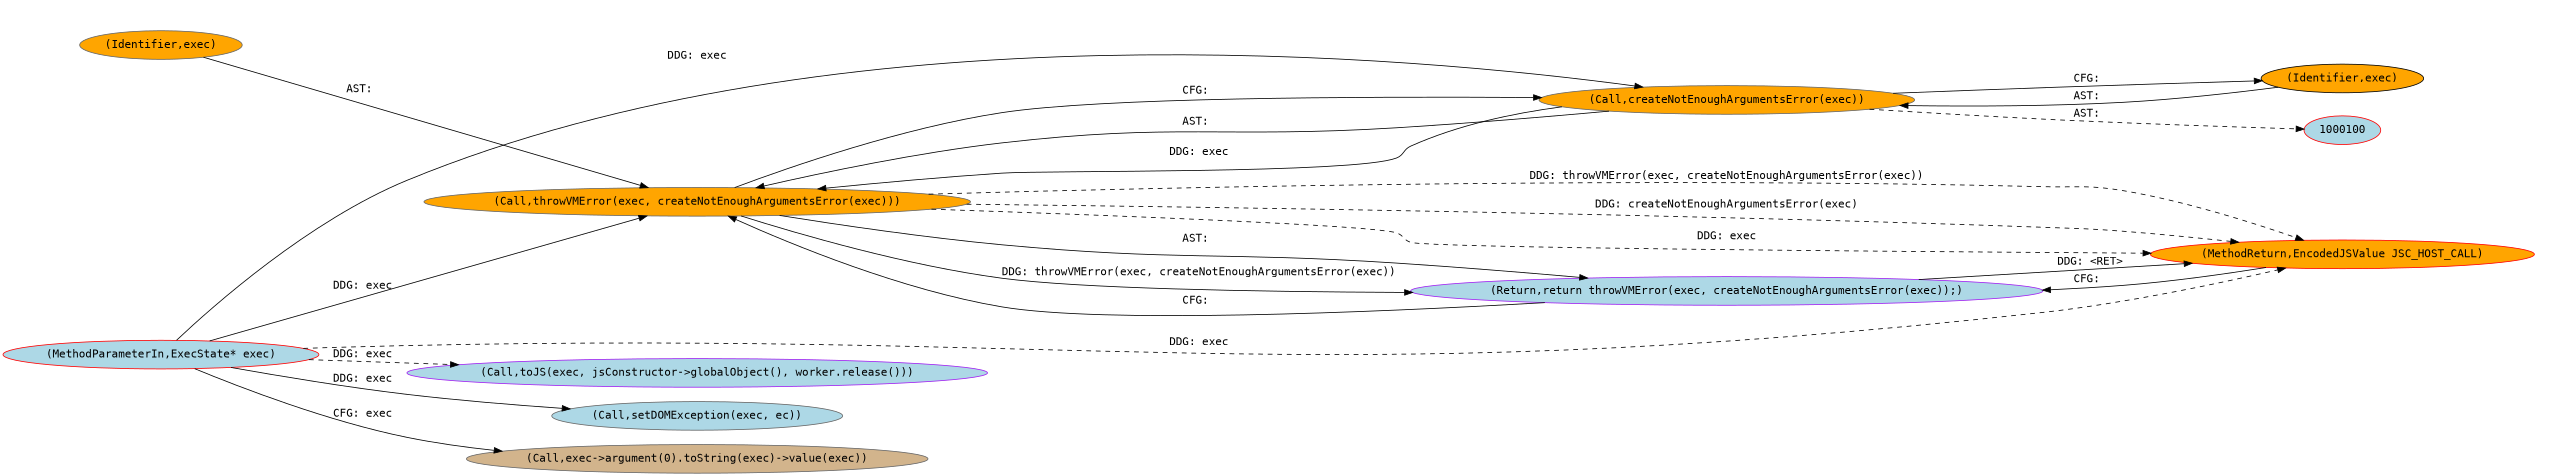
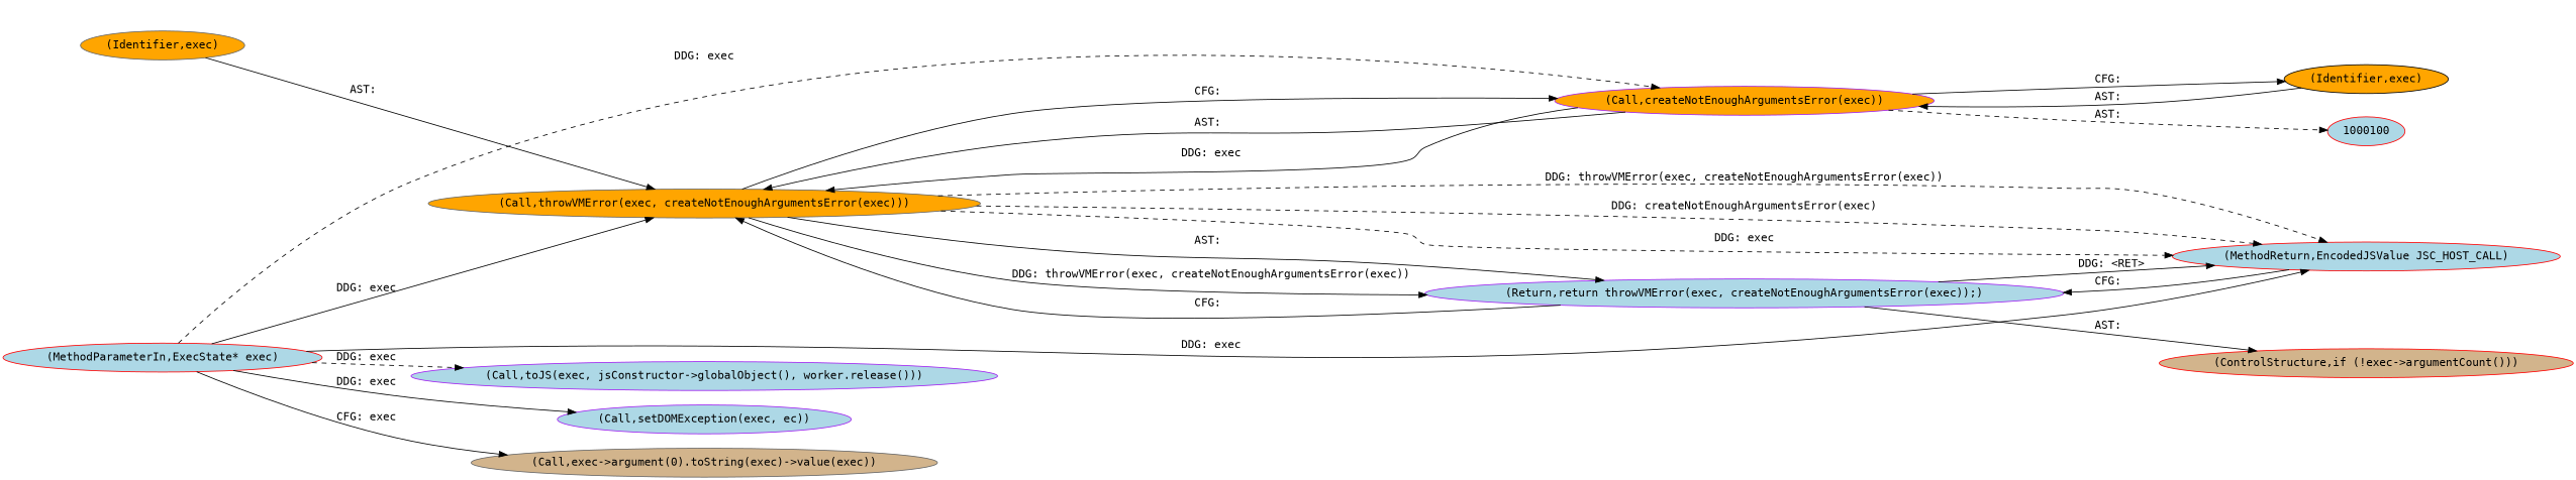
  digraph {
    fontname="DejaVu Sans Mono"
    rankdir=LR
    node [color=purple fillcolor=lightblue fontname="DejaVu Sans Mono" style=filled]
    edge [fontname="DejaVu Sans Mono" style=solid]
    n1 [color=gray40 fillcolor=orange label="(Call,throwVMError(exec, createNotEnoughArgumentsError(exec)))"]
-   n2 [color=gray40 fillcolor=orange label="(Call,createNotEnoughArgumentsError(exec))"]
+   n2 [fillcolor=orange label="(Call,createNotEnoughArgumentsError(exec))"]
    n3 [label="(Return,return throwVMError(exec, createNotEnoughArgumentsError(exec));)"]
-   n4 [color=red fillcolor=orange label="(MethodReturn,EncodedJSValue JSC_HOST_CALL)"]
+   n4 [color=red label="(MethodReturn,EncodedJSValue JSC_HOST_CALL)"]
    n5 [color=black fillcolor=orange label="(Identifier,exec)"]
    1000100 [color=red]
+   n7 [color=red fillcolor=tan label="(ControlStructure,if (!exec->argumentCount()))"]
    n8 [color=red label="(MethodParameterIn,ExecState* exec)"]
    n9 [label="(Call,toJS(exec, jsConstructor->globalObject(), worker.release()))"]
-   n10 [color=gray40 label="(Call,setDOMException(exec, ec))"]
+   n10 [label="(Call,setDOMException(exec, ec))"]
    n11 [color=gray40 fillcolor=tan label="(Call,exec->argument(0).toString(exec)->value(exec))"]
    n12 [color=gray40 fillcolor=orange label="(Identifier,exec)"]
    n1 -> n2 [label="CFG: "]
    n1 -> n3 [label="AST: "]
    n1 -> n3 [label="DDG: throwVMError(exec, createNotEnoughArgumentsError(exec))"]
    n1 -> n4 [label="DDG: throwVMError(exec, createNotEnoughArgumentsError(exec))" style=dashed]
    n1 -> n4 [label="DDG: createNotEnoughArgumentsError(exec)" style=dashed]
    n1 -> n4 [label="DDG: exec" style=dashed]
    n2 -> n1 [label="AST: "]
    n2 -> n1 [label="DDG: exec"]
    n2 -> n5 [label="CFG: "]
    n2 -> 1000100 [label="AST: " style=dashed]
    n3 -> n1 [label="CFG: "]
    n3 -> n4 [label="DDG: <RET>"]
+   n3 -> n7 [label="AST: "]
    n4 -> n3 [label="CFG: "]
    n5 -> n2 [label="AST: "]
    n8 -> n1 [label="DDG: exec"]
-   n8 -> n2 [label="DDG: exec"]
-   n8 -> n4 [label="DDG: exec" style=dashed]
+   n8 -> n2 [label="DDG: exec" style=dashed]
+   n8 -> n4 [label="DDG: exec"]
    n8 -> n9 [label="DDG: exec" style=dashed]
    n8 -> n10 [label="DDG: exec"]
    n8 -> n11 [label="CFG: exec"]
    n12 -> n1 [label="AST: "]
  }
